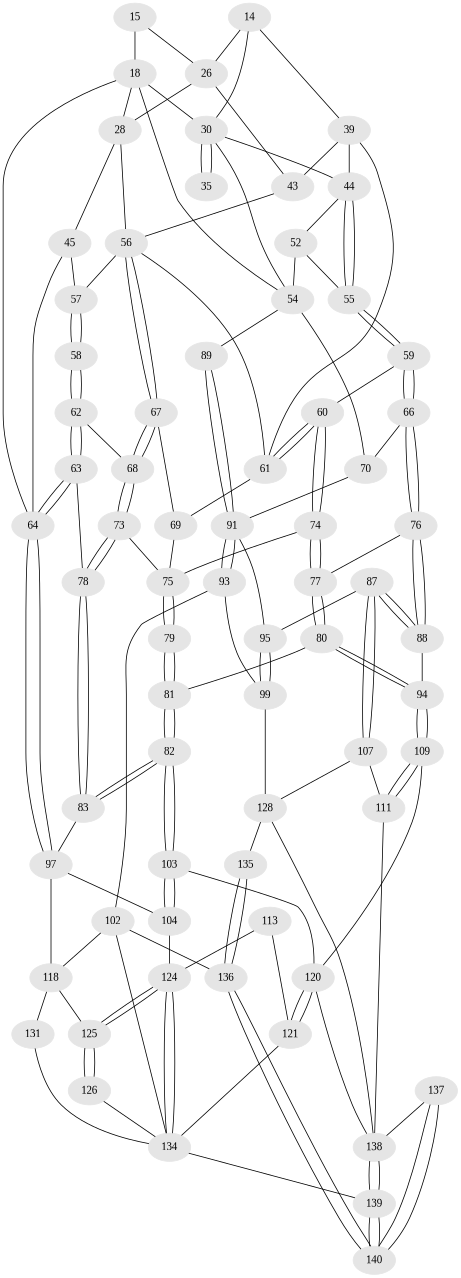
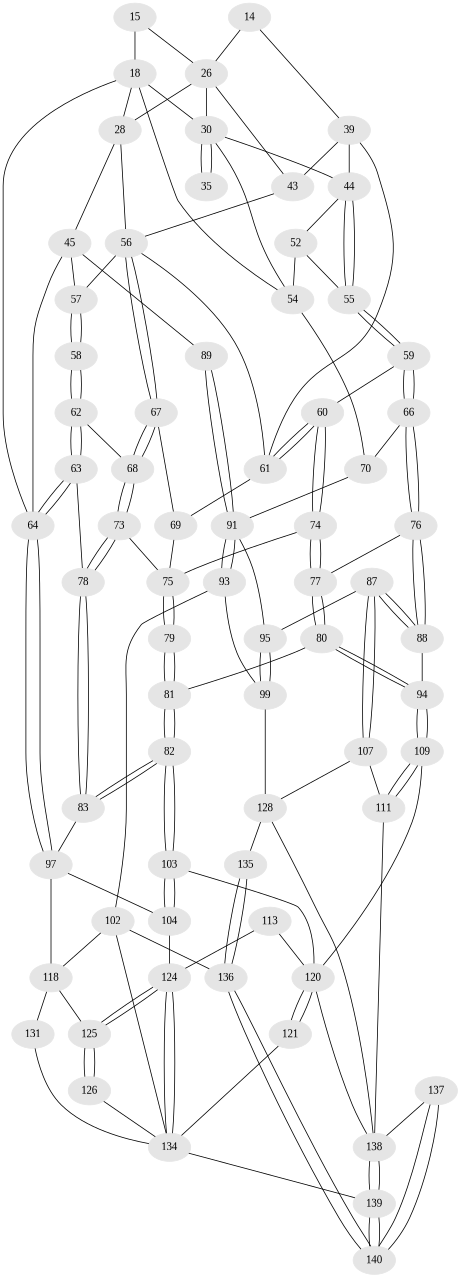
  graph {
    fontname="Liberation Serif"
    node [color=gray90 fontname="Liberation Serif" style=filled]
    edge [fontname="Liberation Serif"]
    14 [super="+8"]
    26 [super="+10+9"]
    30 [super="+29+12+21"]
    39 [super="+23+19"]
    28 [super="+27"]
    43 [super="+20"]
    54 [super="+50+51+34"]
    35
    44 [super="+38"]
    61 [super="+40"]
    15 [super="+11"]
    18 [super="+17+16+6+5"]
    64 [super="+46+25+24"]
    45 [super="+36"]
    56 [super="+42+47"]
    70 [super="+65"]
    89 [super="+53"]
    97 [super="+96"]
    102 [super="+92"]
    118 [super="+100+101"]
    134 [super="+130+133"]
    136
    57 [super="+49"]
    67
    52 [super="+37"]
    55
    69
    59
    58
    91 [super="+90+85+84"]
    60
    66
    68
    62
    63
    74
    76
    75 [super="+71+72"]
    77
    78
    73
    83
    104
    88
    79
    95 [super="+86"]
    93
    80
    81
    94
    82
    n52 [label=109]
    103
    120 [super="+109+110"]
    87
    107
    99 [super="+98"]
    128 [super="+127"]
    111
    124 [super="+119"]
    125 [super="+116+117"]
    131
    138 [super="+129"]
    135
    139
    140
    121 [super="+112"]
    113
    126
    137
    14 -- 26
-   14 -- 30 [weight=2]
+   26 -- 30 [weight=2]
    14 -- 39
    26 -- 28
    26 -- 43 [weight=2]
    30 -- 54
    30 -- 35 [weight=3]
    30 -- 35
    30 -- 44
    39 -- 43
    39 -- 44 [weight=2]
    39 -- 61
    28 -- 45
    28 -- 56
    43 -- 56
    54 -- 70 [weight=2]
-   54 -- 89 [weight=2]
+   45 -- 89 [weight=2]
    44 -- 52
    44 -- 55
    44 -- 55
    61 -- 69
    15 -- 26
    15 -- 18 [weight=2]
    18 -- 30
    18 -- 28
    18 -- 54
    18 -- 64 [weight=2]
    64 -- 97
    64 -- 97
    45 -- 64 [weight=2]
    45 -- 57
    56 -- 61
    56 -- 57 [weight=2]
    56 -- 67
    56 -- 67
    70 -- 91
    89 -- 91 [weight=2]
    89 -- 91
    97 -- 118
    97 -- 104
    102 -- 118
    102 -- 134
    102 -- 136
    118 -- 125
    118 -- 131 [weight=2]
    134 -- 139
    136 -- 140
    136 -- 140
    57 -- 58 [weight=2]
    57 -- 58
    67 -- 69
    67 -- 68
    67 -- 68
    52 -- 54 [weight=2]
    52 -- 55
    55 -- 59
    55 -- 59
    69 -- 75
    59 -- 60
    59 -- 66
    59 -- 66
    58 -- 62
    58 -- 62
    91 -- 95 [weight=2]
    91 -- 93
    91 -- 93
    60 -- 61
    60 -- 61
    60 -- 74
    60 -- 74
    66 -- 70
    66 -- 76
    66 -- 76
    68 -- 73
    68 -- 73
    62 -- 68
    62 -- 63
    62 -- 63
    63 -- 64
    63 -- 64
    63 -- 78
    74 -- 75
    74 -- 77
    74 -- 77
    76 -- 77
    76 -- 88
    76 -- 88
    75 -- 79 [weight=2]
    75 -- 79
    77 -- 80
    77 -- 80
    78 -- 83
    78 -- 83
    73 -- 75
    73 -- 78
    73 -- 78
    83 -- 97
    104 -- 124
    88 -- 94
    79 -- 81
    79 -- 81
    95 -- 99
    95 -- 99
    93 -- 102
    93 -- 99
    80 -- 81
    80 -- 94
    80 -- 94
    81 -- 82
    81 -- 82
    94 -- n52
    94 -- n52
    82 -- 83
    82 -- 83
    82 -- 103
    82 -- 103
    n52 -- 120
    n52 -- 111
    n52 -- 111
    103 -- 104
    103 -- 104
    103 -- 120
    120 -- 138
    120 -- 121 [weight=2]
    120 -- 121
    87 -- 88
    87 -- 88
    87 -- 95
    87 -- 107
    87 -- 107
    107 -- 128
    107 -- 111
    99 -- 128 [weight=2]
    128 -- 138
    128 -- 135 [weight=2]
    111 -- 138
    124 -- 134
    124 -- 134
    124 -- 125 [weight=2]
    124 -- 125
    125 -- 126 [weight=2]
    125 -- 126
    131 -- 134
    138 -- 139
    138 -- 139
    135 -- 136
    135 -- 136
    139 -- 140
    139 -- 140
    121 -- 134
    113 -- 124 [weight=2]
-   113 -- 121
+   113 -- 120
    126 -- 134
    137 -- 138 [weight=2]
    137 -- 140
    137 -- 140
  }
